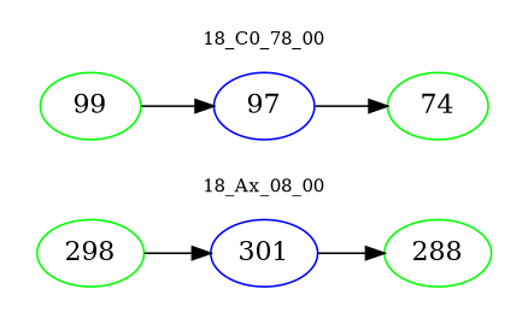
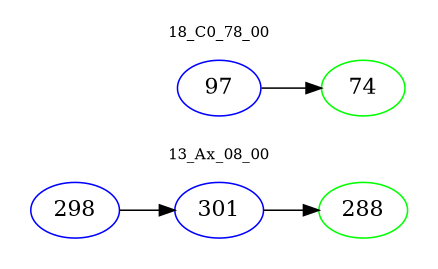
  digraph {
    rankdir=LR
    node [color=green]
    edge [color=black]
-   n1 [label=298]
+   n1 [color=blue label=298]
    n2 [color=blue label=301]
    n3 [label=288]
-   n4 [label=99]
    n5 [color=blue label=97]
    n6 [label=74]
    subgraph cluster_1 {
      color=white
      fontsize=10
-     label="18_Ax_08_00"
+     label="13_Ax_08_00"
      n1
      n2
      n3
    }
    subgraph cluster_2 {
      color=white
      fontsize=10
      label="18_C0_78_00"
-     n4
      n5
      n6
    }
    n1 -> n2
    n2 -> n3
-   n4 -> n5
    n5 -> n6
  }
